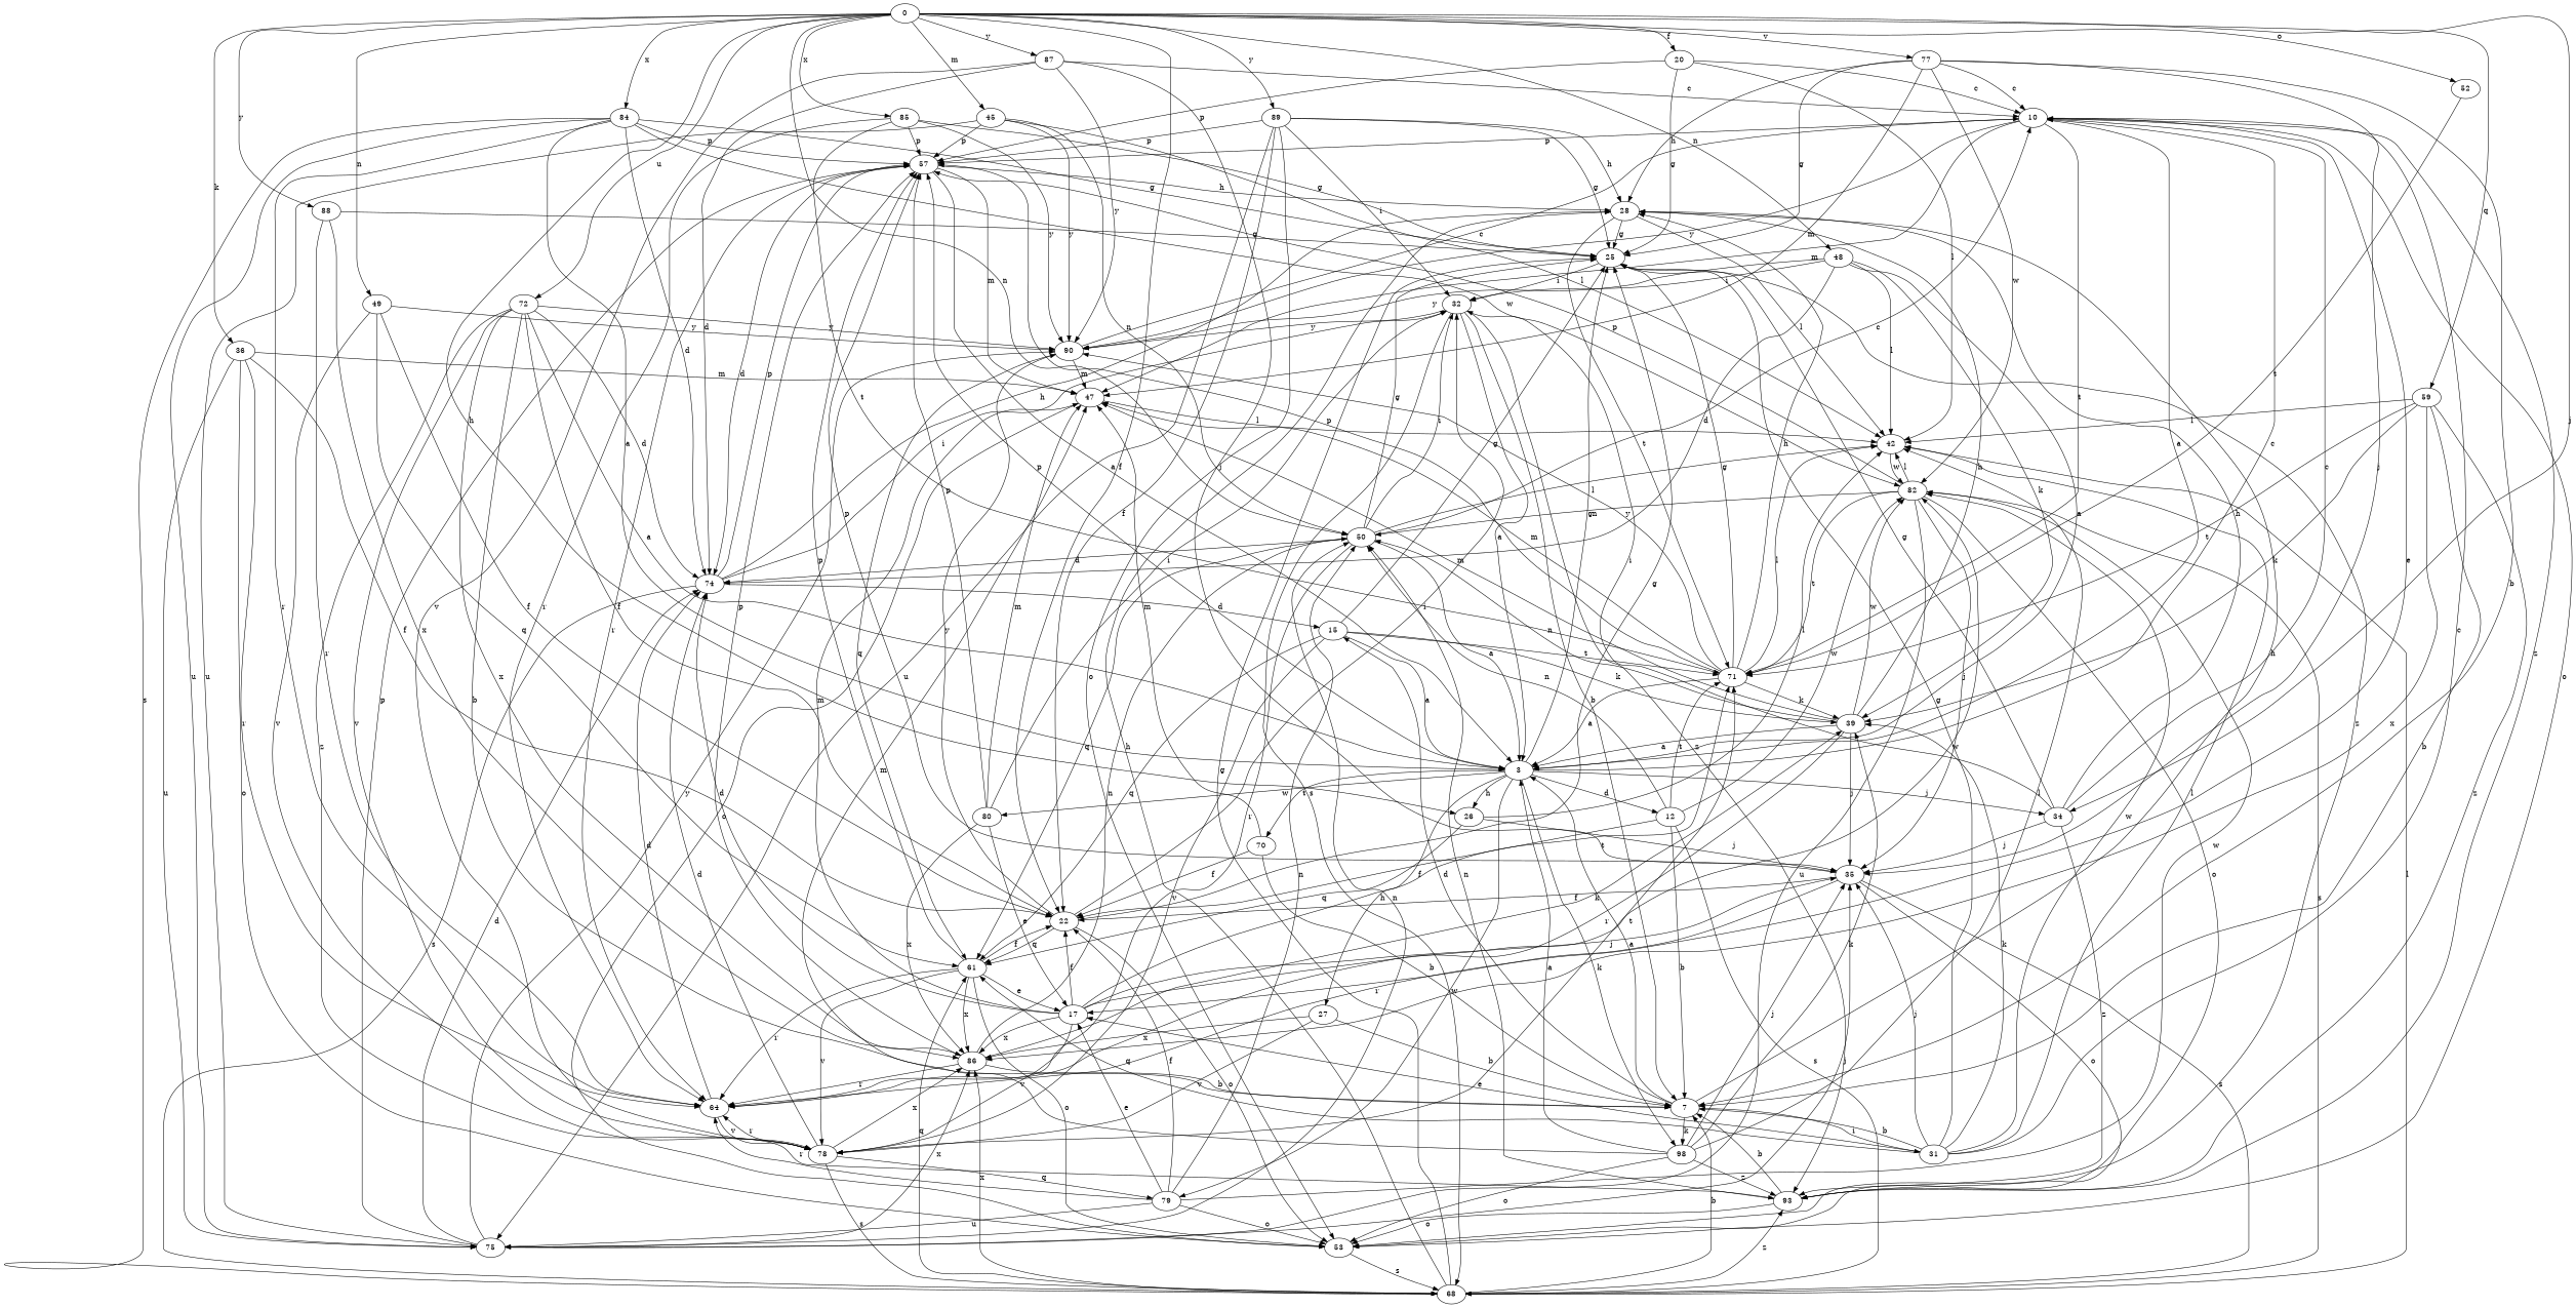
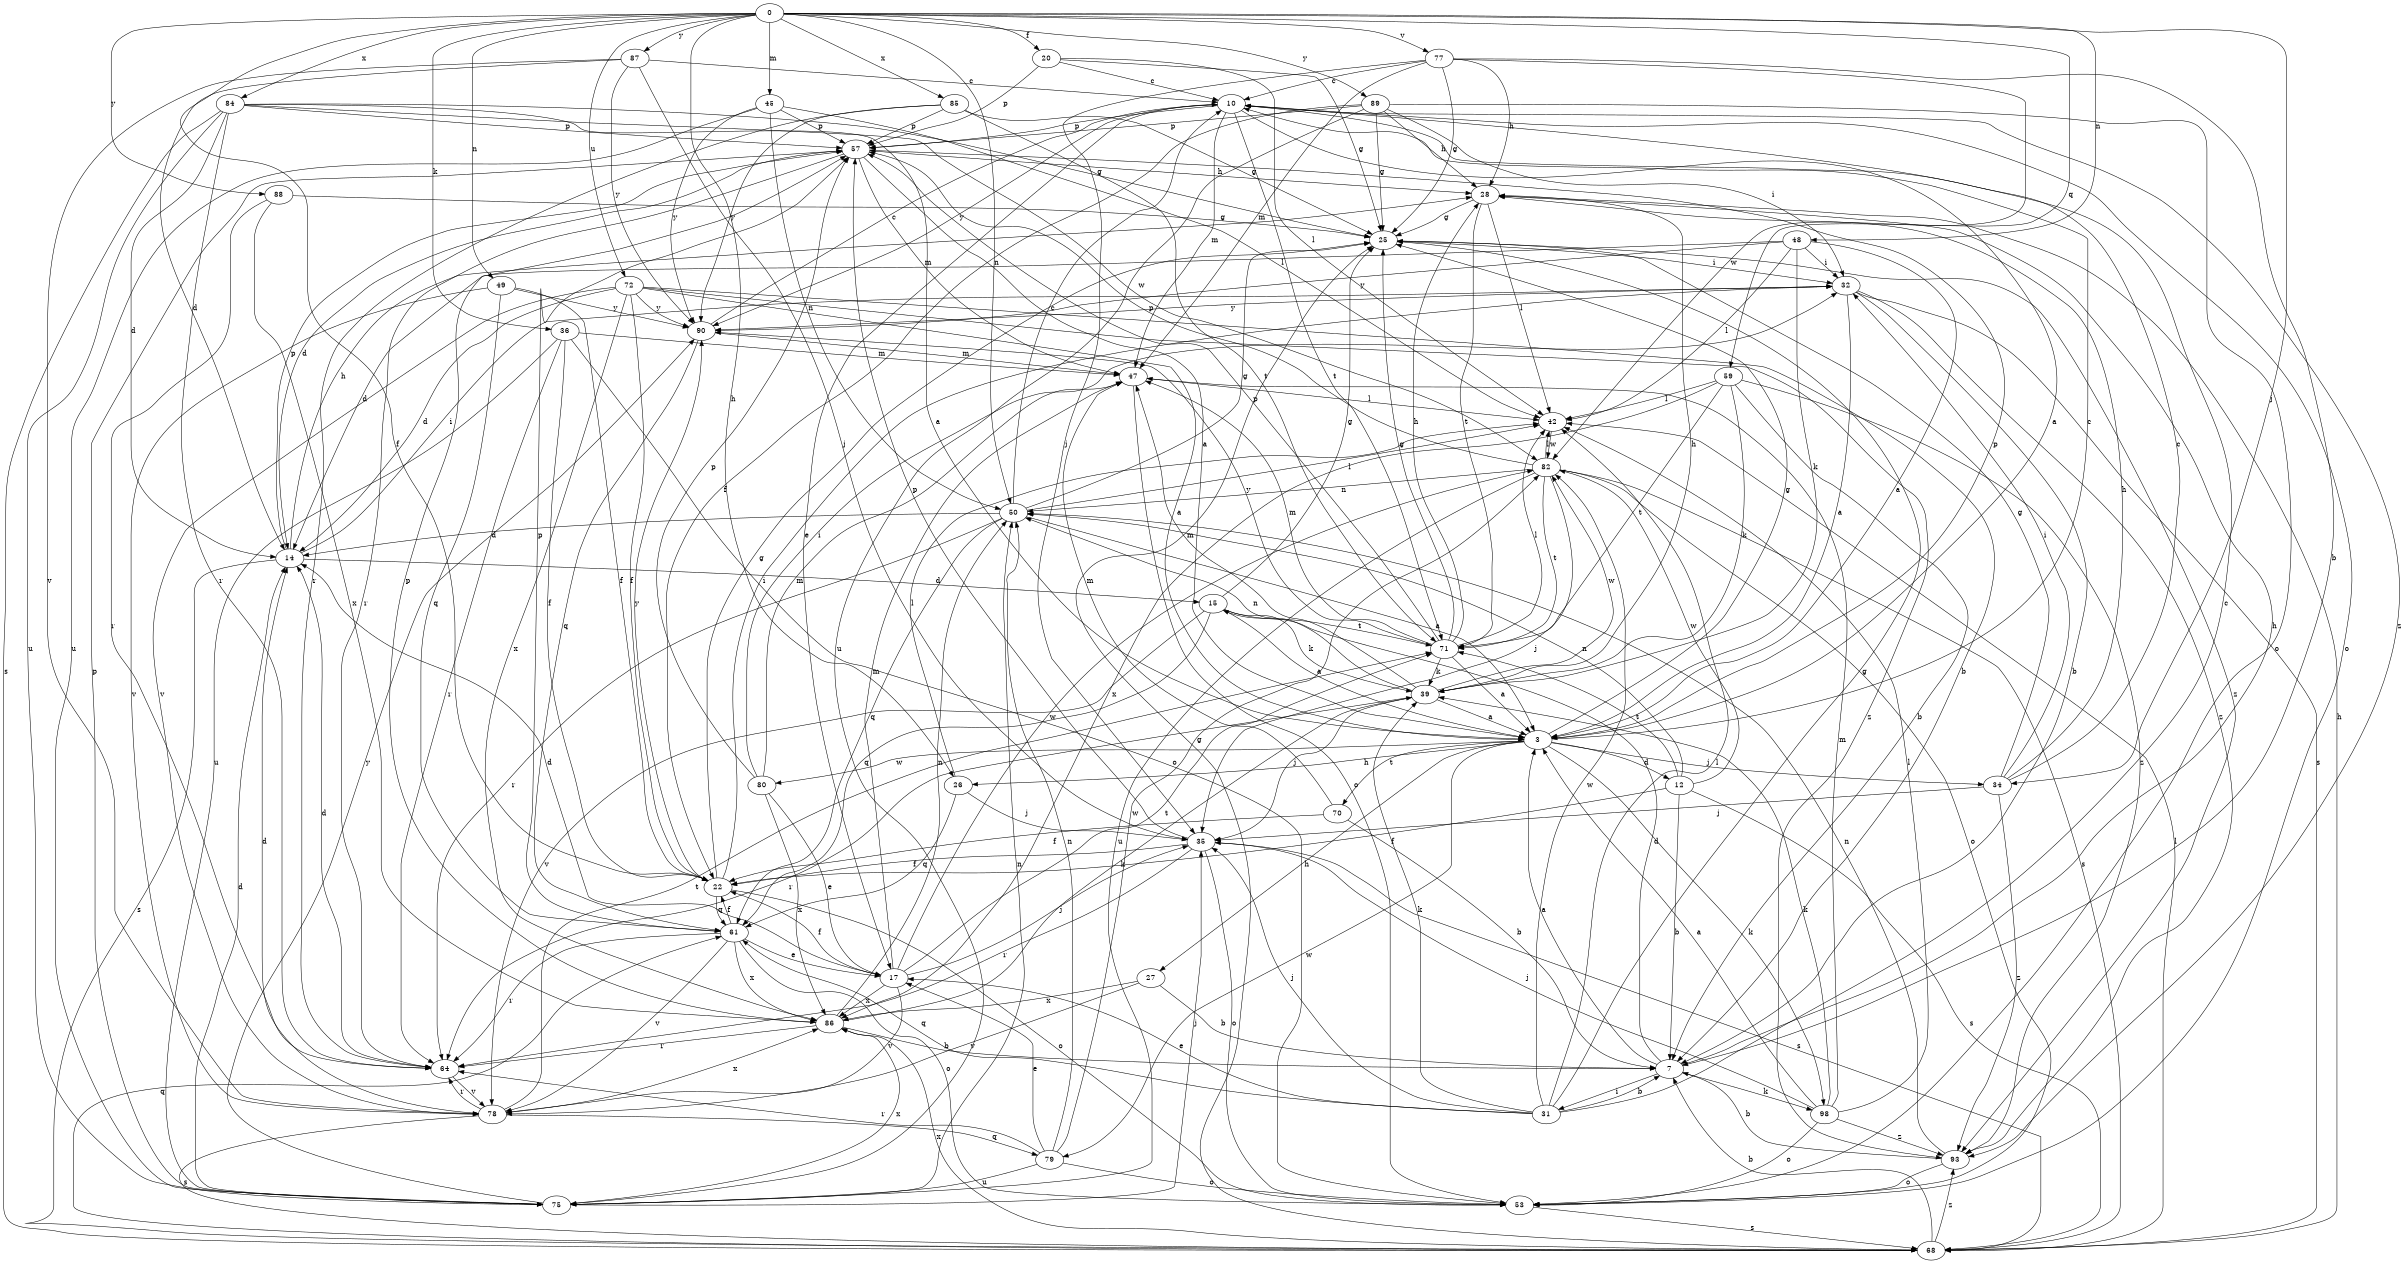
  strict digraph {
    0
    20
    22
    26
    34
    36
    45
    48
    49
    50
-   52
    59
    72
    77
    84
    85
    87
    88
    89
    10
    25
    57
    42
    53
    90
    61
    32
    35
    28
    93
    47
    64
    75
    3
    39
-   14 [label=74]
+   14
    78
    71
    7
    86
    82
    68
    12
    27
    n45 [label=98]
    70
    79
    80
    17
    n50 [label=15]
    31
    0 -> 20 [label=f]
    0 -> 22 [label=f]
    0 -> 26 [label=h]
    0 -> 34 [label=j]
    0 -> 36 [label=k]
    0 -> 45 [label=m]
    0 -> 48 [label=n]
    0 -> 49 [label=n]
    0 -> 50 [label=n]
-   0 -> 52 [label=o]
    0 -> 59 [label=q]
    0 -> 72 [label=u]
    0 -> 77 [label=v]
    0 -> 84 [label=x]
    0 -> 85 [label=x]
    0 -> 87 [label=y]
    0 -> 88 [label=y]
    0 -> 89 [label=y]
    20 -> 10 [label=c]
    20 -> 25 [label=g]
    20 -> 57 [label=p]
    20 -> 42 [label=l]
    22 -> 25 [label=g]
    22 -> 53 [label=o]
    22 -> 90 [label=y]
    22 -> 61 [label=q]
    22 -> 32 [label=i]
    26 -> 42 [label=l]
    26 -> 61 [label=q]
    26 -> 35 [label=j]
    34 -> 10 [label=c]
    34 -> 25 [label=g]
    34 -> 32 [label=i]
    34 -> 35 [label=j]
    34 -> 28 [label=h]
    34 -> 93 [label=z]
    36 -> 22 [label=f]
    36 -> 53 [label=o]
    36 -> 47 [label=m]
    36 -> 64 [label=r]
    36 -> 75 [label=u]
    45 -> 50 [label=n]
    45 -> 57 [label=p]
    45 -> 42 [label=l]
    45 -> 90 [label=y]
    45 -> 75 [label=u]
    48 -> 42 [label=l]
    48 -> 90 [label=y]
    48 -> 32 [label=i]
    48 -> 3 [label=a]
    48 -> 39 [label=k]
    48 -> 14 [label=d]
    49 -> 22 [label=f]
    49 -> 90 [label=y]
    49 -> 61 [label=q]
    49 -> 78 [label=v]
    50 -> 10 [label=c]
    50 -> 25 [label=g]
    50 -> 42 [label=l]
    50 -> 61 [label=q]
-   50 -> 32 [label=i]
    50 -> 64 [label=r]
    50 -> 3 [label=a]
    50 -> 14 [label=d]
-   52 -> 71 [label=t]
    59 -> 42 [label=l]
    59 -> 93 [label=z]
    59 -> 39 [label=k]
    59 -> 71 [label=t]
    59 -> 7 [label=b]
    59 -> 86 [label=x]
    72 -> 22 [label=f]
    72 -> 90 [label=y]
    72 -> 93 [label=z]
    72 -> 3 [label=a]
    72 -> 14 [label=d]
    72 -> 78 [label=v]
    72 -> 7 [label=b]
    72 -> 86 [label=x]
    77 -> 10 [label=c]
    77 -> 25 [label=g]
    77 -> 35 [label=j]
    77 -> 28 [label=h]
    77 -> 47 [label=m]
    77 -> 7 [label=b]
    77 -> 82 [label=w]
    84 -> 25 [label=g]
    84 -> 57 [label=p]
    84 -> 64 [label=r]
    84 -> 75 [label=u]
    84 -> 3 [label=a]
    84 -> 14 [label=d]
    84 -> 82 [label=w]
    84 -> 68 [label=s]
    85 -> 25 [label=g]
    85 -> 57 [label=p]
    85 -> 90 [label=y]
    85 -> 64 [label=r]
    85 -> 71 [label=t]
    87 -> 10 [label=c]
    87 -> 90 [label=y]
    87 -> 35 [label=j]
    87 -> 14 [label=d]
    87 -> 78 [label=v]
    88 -> 25 [label=g]
    88 -> 64 [label=r]
    88 -> 86 [label=x]
    89 -> 22 [label=f]
    89 -> 25 [label=g]
    89 -> 57 [label=p]
    89 -> 53 [label=o]
    89 -> 32 [label=i]
    89 -> 28 [label=h]
    89 -> 75 [label=u]
    10 -> 57 [label=p]
    10 -> 53 [label=o]
    10 -> 90 [label=y]
    10 -> 93 [label=z]
    10 -> 47 [label=m]
    10 -> 3 [label=a]
    10 -> 71 [label=t]
    10 -> 17 [label=e]
    25 -> 32 [label=i]
    25 -> 93 [label=z]
    57 -> 28 [label=h]
    57 -> 47 [label=m]
    57 -> 64 [label=r]
    57 -> 3 [label=a]
    57 -> 14 [label=d]
    42 -> 82 [label=w]
    53 -> 68 [label=s]
    90 -> 10 [label=c]
    90 -> 61 [label=q]
    90 -> 47 [label=m]
    61 -> 22 [label=f]
    61 -> 57 [label=p]
    61 -> 53 [label=o]
    61 -> 64 [label=r]
    61 -> 78 [label=v]
    61 -> 86 [label=x]
    61 -> 17 [label=e]
    32 -> 90 [label=y]
    32 -> 93 [label=z]
    32 -> 3 [label=a]
    32 -> 7 [label=b]
    32 -> 68 [label=s]
    35 -> 22 [label=f]
    35 -> 57 [label=p]
    35 -> 53 [label=o]
    35 -> 64 [label=r]
    35 -> 68 [label=s]
    28 -> 25 [label=g]
    28 -> 42 [label=l]
    28 -> 71 [label=t]
    93 -> 50 [label=n]
    93 -> 53 [label=o]
    93 -> 7 [label=b]
    47 -> 42 [label=l]
    47 -> 53 [label=o]
    64 -> 14 [label=d]
    64 -> 78 [label=v]
    75 -> 50 [label=n]
    75 -> 57 [label=p]
    75 -> 90 [label=y]
    75 -> 35 [label=j]
    75 -> 14 [label=d]
    75 -> 86 [label=x]
    3 -> 26 [label=h]
    3 -> 34 [label=j]
    3 -> 10 [label=c]
    3 -> 25 [label=g]
    3 -> 57 [label=p]
    3 -> 12 [label=d]
    3 -> 27 [label=h]
    3 -> n45 [label=k]
    3 -> 70 [label=t]
    3 -> 79 [label=w]
    3 -> 80 [label=w]
    39 -> 50 [label=n]
    39 -> 35 [label=j]
    39 -> 28 [label=h]
    39 -> 47 [label=m]
    39 -> 64 [label=r]
    39 -> 3 [label=a]
    39 -> 82 [label=w]
    14 -> 57 [label=p]
    14 -> 32 [label=i]
    14 -> 28 [label=h]
    14 -> 68 [label=s]
    14 -> n50 [label=d]
    78 -> 64 [label=r]
    78 -> 14 [label=d]
    78 -> 71 [label=t]
    78 -> 86 [label=x]
    78 -> 68 [label=s]
    78 -> 79 [label=q]
    71 -> 25 [label=g]
    71 -> 57 [label=p]
    71 -> 42 [label=l]
    71 -> 90 [label=y]
    71 -> 28 [label=h]
    71 -> 47 [label=m]
    71 -> 3 [label=a]
    71 -> 39 [label=k]
    7 -> 28 [label=h]
    7 -> 3 [label=a]
    7 -> n45 [label=k]
    7 -> n50 [label=d]
    7 -> 31 [label=i]
    86 -> 50 [label=n]
    86 -> 57 [label=p]
    86 -> 64 [label=r]
    86 -> 39 [label=k]
    86 -> 7 [label=b]
    82 -> 50 [label=n]
    82 -> 57 [label=p]
    82 -> 42 [label=l]
    82 -> 53 [label=o]
    82 -> 35 [label=j]
    82 -> 75 [label=u]
    82 -> 71 [label=t]
    82 -> 68 [label=s]
    68 -> 25 [label=g]
    68 -> 42 [label=l]
    68 -> 61 [label=q]
    68 -> 28 [label=h]
    68 -> 93 [label=z]
    68 -> 7 [label=b]
    68 -> 86 [label=x]
    12 -> 22 [label=f]
    12 -> 50 [label=n]
    12 -> 71 [label=t]
    12 -> 7 [label=b]
    12 -> 82 [label=w]
    12 -> 68 [label=s]
    27 -> 78 [label=v]
    27 -> 7 [label=b]
    27 -> 86 [label=x]
    n45 -> 42 [label=l]
    n45 -> 53 [label=o]
    n45 -> 35 [label=j]
    n45 -> 93 [label=z]
    n45 -> 47 [label=m]
    n45 -> 3 [label=a]
    n45 -> 39 [label=k]
    70 -> 22 [label=f]
    70 -> 47 [label=m]
    70 -> 7 [label=b]
-   79 -> 22 [label=f]
    79 -> 50 [label=n]
    79 -> 53 [label=o]
    79 -> 64 [label=r]
    79 -> 75 [label=u]
    79 -> 82 [label=w]
    79 -> 17 [label=e]
    80 -> 57 [label=p]
    80 -> 32 [label=i]
    80 -> 47 [label=m]
    80 -> 86 [label=x]
    80 -> 17 [label=e]
    17 -> 22 [label=f]
    17 -> 35 [label=j]
    17 -> 47 [label=m]
    17 -> 14 [label=d]
    17 -> 78 [label=v]
    17 -> 71 [label=t]
    17 -> 86 [label=x]
    17 -> 82 [label=w]
    n50 -> 25 [label=g]
    n50 -> 61 [label=q]
    n50 -> 3 [label=a]
    n50 -> 39 [label=k]
    n50 -> 78 [label=v]
    n50 -> 71 [label=t]
    31 -> 10 [label=c]
    31 -> 25 [label=g]
    31 -> 42 [label=l]
    31 -> 61 [label=q]
    31 -> 35 [label=j]
    31 -> 39 [label=k]
    31 -> 7 [label=b]
    31 -> 82 [label=w]
    31 -> 17 [label=e]
  }
